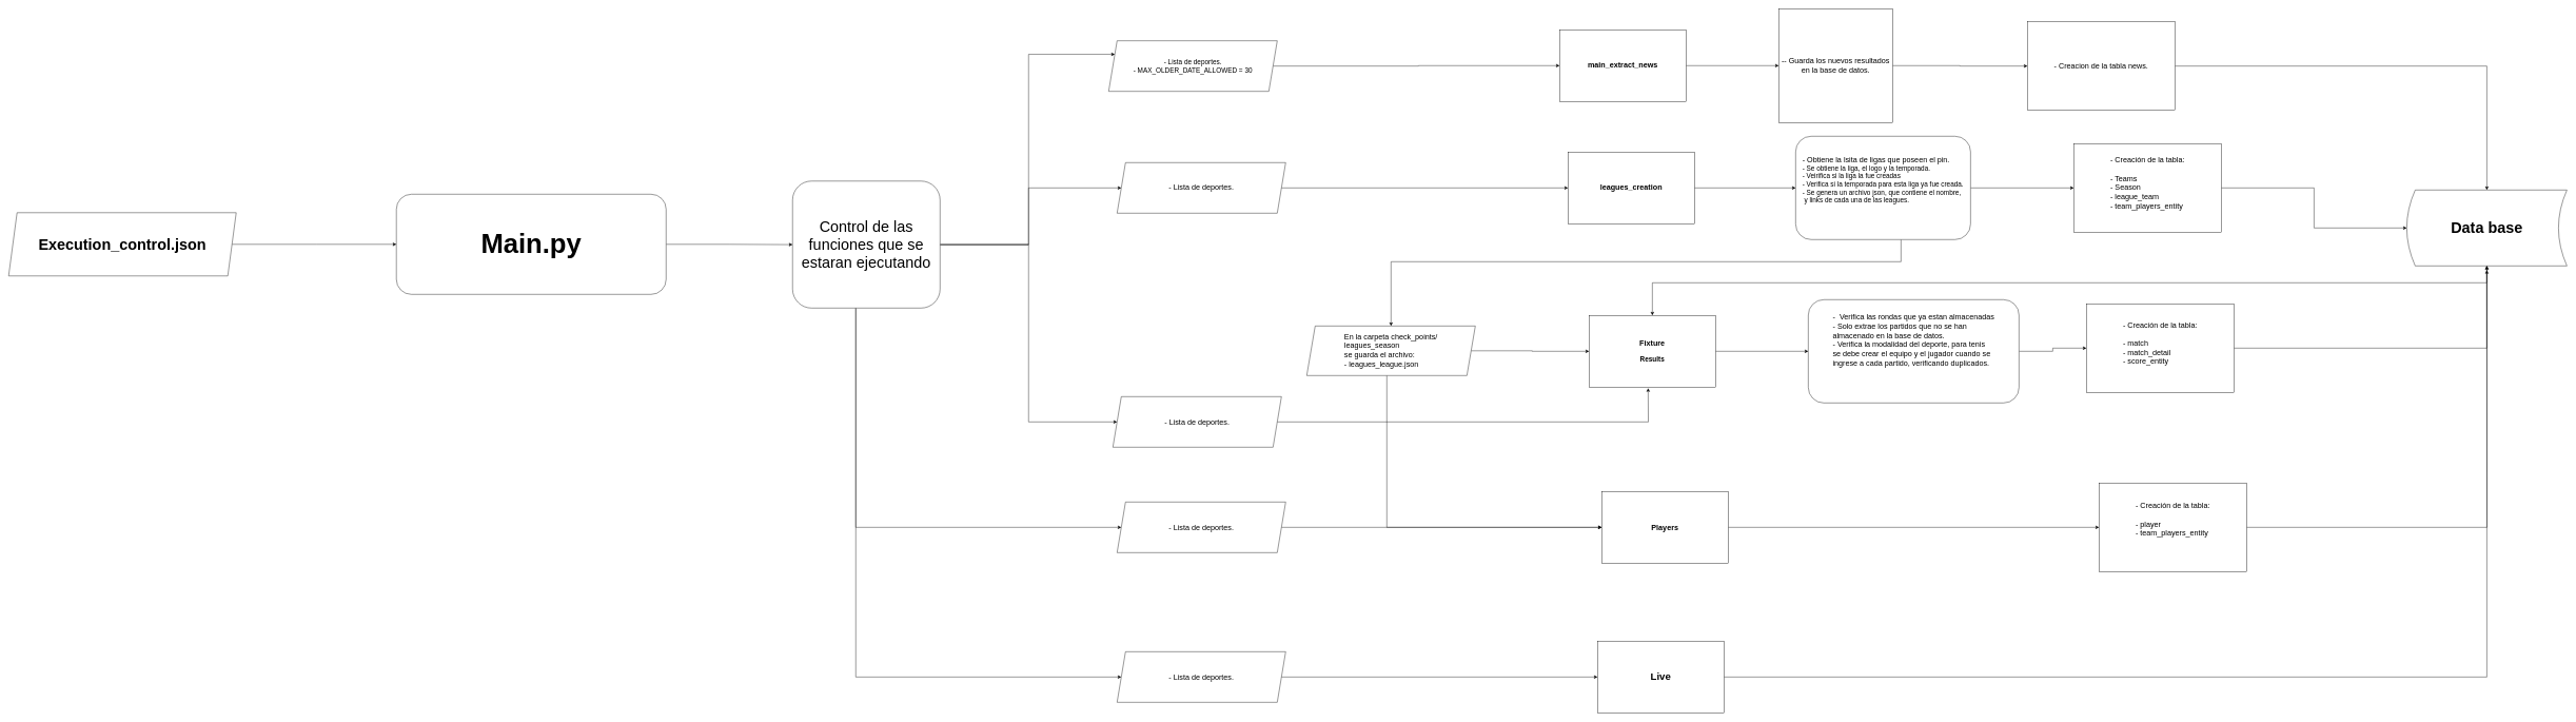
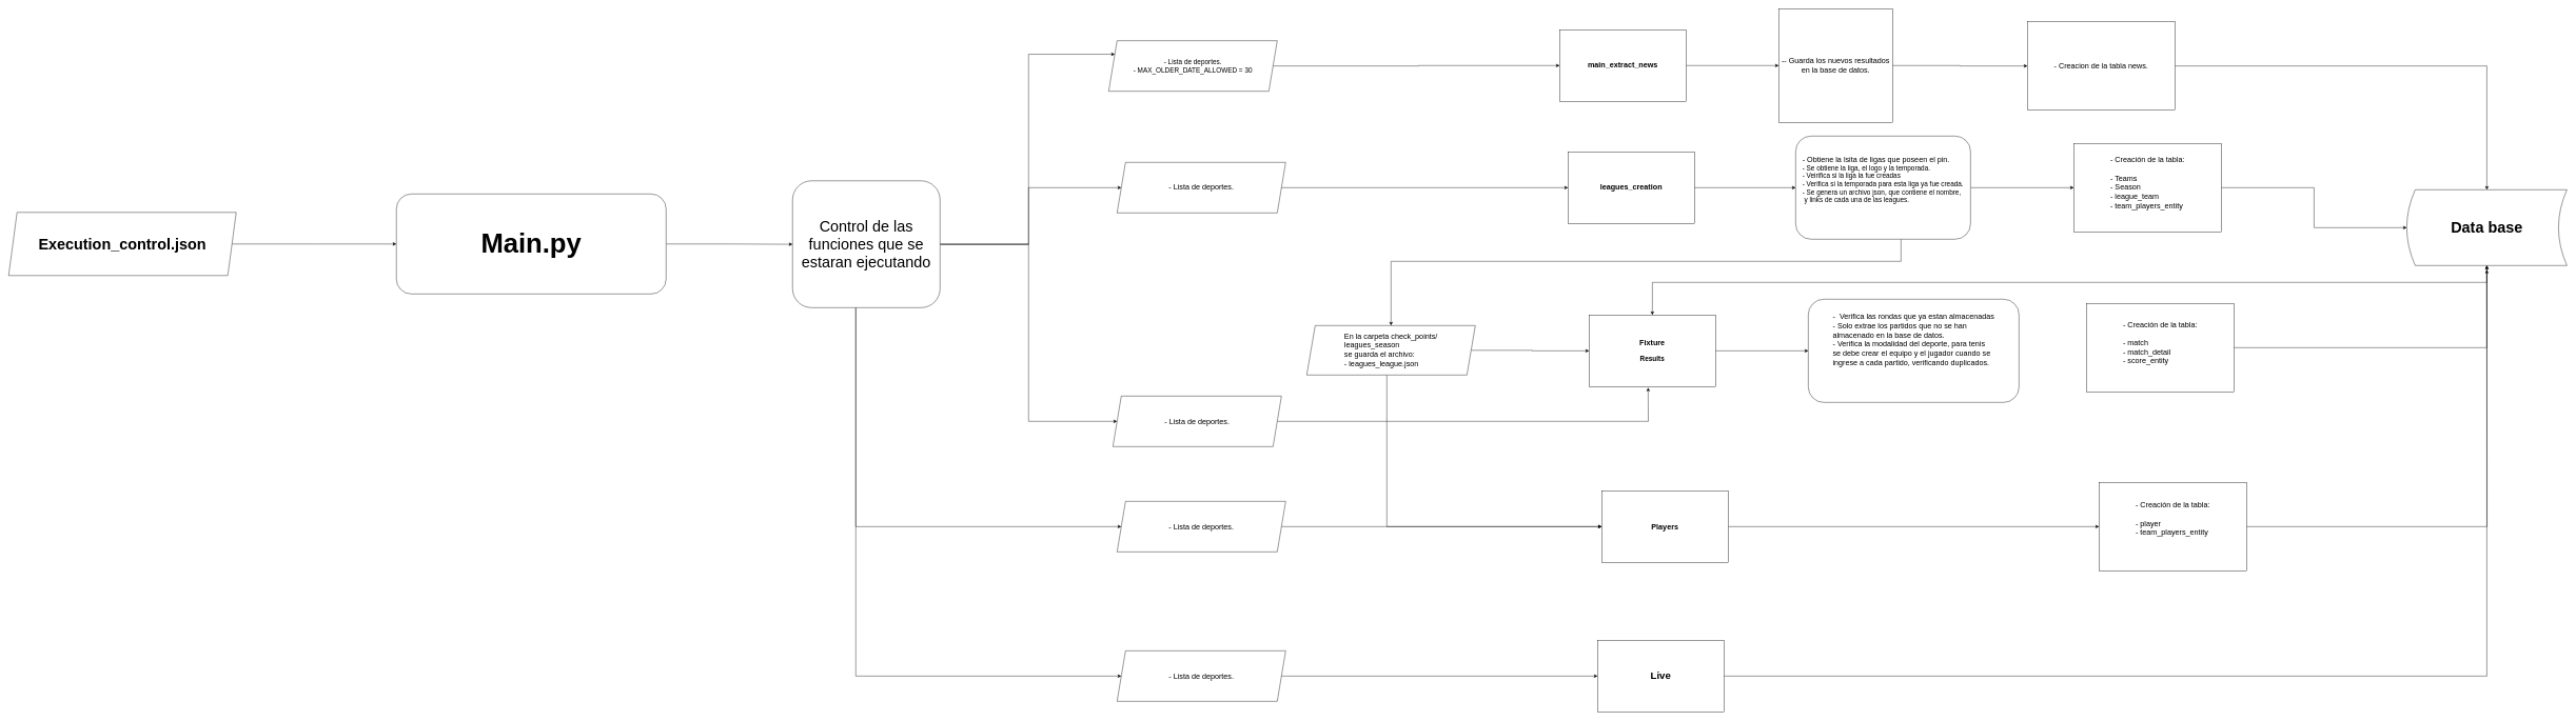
  <mxCell id="0" />
  <mxCell id="1" parent="0" />
  <mxCell id="2" style="edgeStyle=orthogonalEdgeStyle;rounded=0;orthogonalLoop=1;jettySize=auto;html=1;" edge="1" parent="1" source="3" target="7"><mxGeometry relative="1" as="geometry" /></mxCell>
  <mxCell id="3" value="&lt;h2&gt;&lt;font style=&quot;font-size: 18px;&quot;&gt;main_extract_news&lt;/font&gt;&lt;/h2&gt;" style="rounded=0;whiteSpace=wrap;html=1;" vertex="1" parent="1"><mxGeometry x="3700" y="70" width="300" height="170" as="geometry" /></mxCell>
  <mxCell id="4" style="edgeStyle=orthogonalEdgeStyle;rounded=0;orthogonalLoop=1;jettySize=auto;html=1;entryX=0;entryY=0.5;entryDx=0;entryDy=0;" edge="1" parent="1" source="5" target="3"><mxGeometry relative="1" as="geometry" /></mxCell>
  <mxCell id="5" value="&lt;div&gt;&lt;font size=&quot;3&quot;&gt;- Lista de deportes.&lt;br&gt;&lt;/font&gt;&lt;/div&gt;&lt;div&gt;&lt;font size=&quot;3&quot;&gt;- MAX_OLDER_DATE_ALLOWED = 30&lt;/font&gt;&lt;/div&gt;" style="shape=parallelogram;perimeter=parallelogramPerimeter;whiteSpace=wrap;html=1;fixedSize=1;" vertex="1" parent="1"><mxGeometry x="2630" y="96" width="400" height="120" as="geometry" /></mxCell>
  <mxCell id="6" style="edgeStyle=orthogonalEdgeStyle;rounded=0;orthogonalLoop=1;jettySize=auto;html=1;entryX=0;entryY=0.5;entryDx=0;entryDy=0;" edge="1" parent="1" source="7" target="21"><mxGeometry relative="1" as="geometry" /></mxCell>
  <mxCell id="7" value="&lt;font style=&quot;font-size: 18px;&quot;&gt;-- Guarda los nuevos resultados en la base de datos.&lt;/font&gt;" style="whiteSpace=wrap;html=1;aspect=fixed;" vertex="1" parent="1"><mxGeometry x="4220" y="20" width="270" height="270" as="geometry" /></mxCell>
  <mxCell id="8" style="edgeStyle=orthogonalEdgeStyle;rounded=0;orthogonalLoop=1;jettySize=auto;html=1;" edge="1" parent="1" source="9" target="14"><mxGeometry relative="1" as="geometry"><mxPoint x="4270" y="460" as="targetPoint" /></mxGeometry></mxCell>
  <mxCell id="9" value="&lt;h2&gt;&lt;font style=&quot;font-size: 18px;&quot;&gt;leagues_creation&lt;/font&gt;&lt;/h2&gt;" style="rounded=0;whiteSpace=wrap;html=1;" vertex="1" parent="1"><mxGeometry x="3720" y="360" width="300" height="170" as="geometry" /></mxCell>
  <mxCell id="10" style="edgeStyle=orthogonalEdgeStyle;rounded=0;orthogonalLoop=1;jettySize=auto;html=1;entryX=0;entryY=0.5;entryDx=0;entryDy=0;" edge="1" parent="1" source="11" target="9"><mxGeometry relative="1" as="geometry" /></mxCell>
  <mxCell id="11" value="&lt;div&gt;&lt;font style=&quot;font-size: 18px;&quot;&gt;- Lista de deportes.&lt;br&gt;&lt;/font&gt;&lt;/div&gt;" style="shape=parallelogram;perimeter=parallelogramPerimeter;whiteSpace=wrap;html=1;fixedSize=1;" vertex="1" parent="1"><mxGeometry x="2650" y="385" width="400" height="120" as="geometry" /></mxCell>
  <mxCell id="12" style="edgeStyle=orthogonalEdgeStyle;rounded=0;orthogonalLoop=1;jettySize=auto;html=1;" edge="1" parent="1" source="14" target="17"><mxGeometry relative="1" as="geometry"><Array as="points"><mxPoint x="4510" y="620" /><mxPoint x="3300" y="620" /></Array></mxGeometry></mxCell>
  <mxCell id="13" style="edgeStyle=orthogonalEdgeStyle;rounded=0;orthogonalLoop=1;jettySize=auto;html=1;" edge="1" parent="1" source="14" target="23"><mxGeometry relative="1" as="geometry" /></mxCell>
  <mxCell id="14" value="&lt;div align=&quot;left&quot;&gt;&lt;font style=&quot;font-size: 18px;&quot;&gt;- Obtiene la lsita de ligas que poseen el pin.&lt;/font&gt;&lt;/div&gt;&lt;div align=&quot;left&quot;&gt;&lt;font size=&quot;3&quot;&gt;- Se obtiene la liga, el logo y la temporada.&lt;/font&gt;&lt;/div&gt;&lt;div align=&quot;left&quot;&gt;&lt;font size=&quot;3&quot;&gt;- Veirifica si la liga la fue creadas&lt;/font&gt;&lt;/div&gt;&lt;div align=&quot;left&quot;&gt;&lt;font size=&quot;3&quot;&gt;- Verifica si la temporada para esta liga ya fue creada.&lt;/font&gt;&lt;/div&gt;&lt;div align=&quot;left&quot;&gt;&lt;font size=&quot;3&quot;&gt;- Se genera un archivo json, que contiene el nombre,&lt;/font&gt;&lt;/div&gt;&lt;div align=&quot;left&quot;&gt;&lt;font size=&quot;3&quot;&gt;&amp;nbsp;y links de cada una de las leagues.&lt;br&gt;&lt;/font&gt;&lt;/div&gt;&lt;div align=&quot;left&quot;&gt;&lt;font size=&quot;3&quot;&gt;&lt;br&gt;&lt;/font&gt;&lt;/div&gt;&lt;div align=&quot;left&quot;&gt;&lt;font size=&quot;3&quot;&gt;&lt;br&gt;&lt;/font&gt;&lt;/div&gt;" style="rounded=1;whiteSpace=wrap;html=1;" vertex="1" parent="1"><mxGeometry x="4260" y="322.5" width="415" height="245" as="geometry" /></mxCell>
  <mxCell id="15" style="edgeStyle=orthogonalEdgeStyle;rounded=0;orthogonalLoop=1;jettySize=auto;html=1;" edge="1" parent="1" source="17" target="25"><mxGeometry relative="1" as="geometry" /></mxCell>
  <mxCell id="16" style="edgeStyle=orthogonalEdgeStyle;rounded=0;orthogonalLoop=1;jettySize=auto;html=1;entryX=0;entryY=0.5;entryDx=0;entryDy=0;" edge="1" parent="1" source="17" target="31"><mxGeometry relative="1" as="geometry"><Array as="points"><mxPoint x="3290" y="1250" /></Array></mxGeometry></mxCell>
  <mxCell id="17" value="&lt;div align=&quot;justify&quot;&gt;&lt;font style=&quot;font-size: 18px;&quot;&gt;En la carpeta check_points/&lt;/font&gt;&lt;/div&gt;&lt;div align=&quot;justify&quot;&gt;&lt;font style=&quot;font-size: 18px;&quot;&gt;leagues_season&lt;/font&gt;&lt;/div&gt;&lt;div align=&quot;justify&quot;&gt;&lt;font style=&quot;font-size: 18px;&quot;&gt;se guarda el archivo:&lt;br&gt;&lt;/font&gt;&lt;/div&gt;&lt;div align=&quot;justify&quot;&gt;&lt;font style=&quot;font-size: 18px;&quot;&gt;- leagues_league.json&lt;br&gt;&lt;/font&gt;&lt;/div&gt;" style="shape=parallelogram;perimeter=parallelogramPerimeter;whiteSpace=wrap;html=1;fixedSize=1;" vertex="1" parent="1"><mxGeometry x="3100" y="772.5" width="400" height="117.5" as="geometry" /></mxCell>
  <mxCell id="18" style="edgeStyle=orthogonalEdgeStyle;rounded=0;orthogonalLoop=1;jettySize=auto;html=1;" edge="1" parent="1" source="19" target="25"><mxGeometry relative="1" as="geometry"><Array as="points"><mxPoint x="5900" y="670" /><mxPoint x="3920" y="670" /></Array></mxGeometry></mxCell>
  <mxCell id="19" value="&lt;b&gt;&lt;font style=&quot;font-size: 36px;&quot;&gt;Data base&lt;/font&gt;&lt;/b&gt;" style="shape=dataStorage;whiteSpace=wrap;html=1;fixedSize=1;" vertex="1" parent="1"><mxGeometry x="5710" y="450" width="380" height="180" as="geometry" /></mxCell>
  <mxCell id="20" style="edgeStyle=orthogonalEdgeStyle;rounded=0;orthogonalLoop=1;jettySize=auto;html=1;" edge="1" parent="1" source="21" target="19"><mxGeometry relative="1" as="geometry"><mxPoint x="5200" y="156" as="targetPoint" /></mxGeometry></mxCell>
  <mxCell id="21" value="&lt;font style=&quot;font-size: 18px;&quot;&gt;- Creacion de la tabla news.&lt;/font&gt;" style="rounded=0;whiteSpace=wrap;html=1;" vertex="1" parent="1"><mxGeometry x="4810" y="51" width="350" height="210" as="geometry" /></mxCell>
  <mxCell id="22" style="edgeStyle=orthogonalEdgeStyle;rounded=0;orthogonalLoop=1;jettySize=auto;html=1;" edge="1" parent="1" source="23" target="19"><mxGeometry relative="1" as="geometry" /></mxCell>
  <mxCell id="23" value="&lt;div align=&quot;left&quot;&gt;&lt;font style=&quot;font-size: 18px;&quot;&gt;- Creación de la tabla:&lt;/font&gt;&lt;/div&gt;&lt;div align=&quot;left&quot;&gt;&lt;font style=&quot;font-size: 18px;&quot;&gt;&lt;br&gt;&lt;/font&gt;&lt;/div&gt;&lt;div align=&quot;left&quot;&gt;&lt;font style=&quot;font-size: 18px;&quot;&gt;- Teams&lt;/font&gt;&lt;/div&gt;&lt;div align=&quot;left&quot;&gt;&lt;font style=&quot;font-size: 18px;&quot;&gt;- Season&lt;/font&gt;&lt;/div&gt;&lt;div align=&quot;left&quot;&gt;&lt;font style=&quot;font-size: 18px;&quot;&gt;- league_team&lt;/font&gt;&lt;/div&gt;&lt;div align=&quot;left&quot;&gt;&lt;font style=&quot;font-size: 18px;&quot;&gt;- team_players_entity&lt;br&gt;&lt;/font&gt;&lt;/div&gt;&lt;div align=&quot;left&quot;&gt;&lt;font style=&quot;font-size: 18px;&quot;&gt;&lt;br&gt;&lt;/font&gt;&lt;/div&gt;" style="rounded=0;whiteSpace=wrap;html=1;" vertex="1" parent="1"><mxGeometry x="4920" y="340" width="350" height="210" as="geometry" /></mxCell>
  <mxCell id="24" style="edgeStyle=orthogonalEdgeStyle;rounded=0;orthogonalLoop=1;jettySize=auto;html=1;" edge="1" parent="1" source="25" target="27"><mxGeometry relative="1" as="geometry" /></mxCell>
  <mxCell id="25" value="&lt;h2&gt;&lt;font style=&quot;font-size: 18px;&quot;&gt;Fixture&lt;/font&gt;&lt;/h2&gt;&lt;h2&gt;&lt;font size=&quot;3&quot;&gt;Results&lt;/font&gt;&lt;/h2&gt;" style="rounded=0;whiteSpace=wrap;html=1;" vertex="1" parent="1"><mxGeometry x="3770" y="747.5" width="300" height="170" as="geometry" /></mxCell>
- <mxCell id="26" style="edgeStyle=orthogonalEdgeStyle;rounded=0;orthogonalLoop=1;jettySize=auto;html=1;" edge="1" parent="1" source="27" target="29"><mxGeometry relative="1" as="geometry" /></mxCell>
  <mxCell id="27" value="&lt;div align=&quot;left&quot;&gt;&lt;font style=&quot;font-size: 18px;&quot;&gt;-&amp;nbsp; Verifica las rondas que ya estan almacenadas&lt;/font&gt;&lt;/div&gt;&lt;div align=&quot;left&quot;&gt;&lt;font style=&quot;font-size: 18px;&quot;&gt;- Solo extrae los partidos que no se han &lt;br&gt;&lt;/font&gt;&lt;/div&gt;&lt;div align=&quot;left&quot;&gt;&lt;font style=&quot;font-size: 18px;&quot;&gt;almacenado en la base de datos.&lt;/font&gt;&lt;/div&gt;&lt;div align=&quot;left&quot;&gt;&lt;font style=&quot;font-size: 18px;&quot;&gt;- Verifica la modalidad del deporte, para tenis&lt;/font&gt;&lt;/div&gt;&lt;div align=&quot;left&quot;&gt;&lt;font style=&quot;font-size: 18px;&quot;&gt;se debe crear el equipo y el jugador cuando se&lt;/font&gt;&lt;/div&gt;&lt;div align=&quot;left&quot;&gt;&lt;font style=&quot;font-size: 18px;&quot;&gt;ingrese a cada partido, verificando duplicados.&lt;br&gt;&lt;/font&gt;&lt;/div&gt;&lt;br&gt;&lt;div align=&quot;left&quot;&gt;&lt;font size=&quot;3&quot;&gt;&lt;br&gt;&lt;/font&gt;&lt;/div&gt;&lt;div align=&quot;left&quot;&gt;&lt;font size=&quot;3&quot;&gt;&lt;br&gt;&lt;/font&gt;&lt;/div&gt;" style="rounded=1;whiteSpace=wrap;html=1;" vertex="1" parent="1"><mxGeometry x="4290" y="710" width="500" height="245" as="geometry" /></mxCell>
  <mxCell id="28" style="edgeStyle=orthogonalEdgeStyle;rounded=0;orthogonalLoop=1;jettySize=auto;html=1;entryX=0.5;entryY=1;entryDx=0;entryDy=0;" edge="1" parent="1" source="29" target="19"><mxGeometry relative="1" as="geometry" /></mxCell>
  <mxCell id="29" value="&lt;div align=&quot;left&quot;&gt;&lt;font style=&quot;font-size: 18px;&quot;&gt;- Creación de la tabla:&lt;/font&gt;&lt;/div&gt;&lt;div align=&quot;left&quot;&gt;&lt;font style=&quot;font-size: 18px;&quot;&gt;&lt;br&gt;&lt;/font&gt;&lt;/div&gt;&lt;div align=&quot;left&quot;&gt;&lt;font style=&quot;font-size: 18px;&quot;&gt;- match&lt;br&gt;&lt;/font&gt;&lt;/div&gt;&lt;div align=&quot;left&quot;&gt;&lt;font style=&quot;font-size: 18px;&quot;&gt;- match_detail&lt;br&gt;&lt;/font&gt;&lt;/div&gt;&lt;div align=&quot;left&quot;&gt;&lt;font style=&quot;font-size: 18px;&quot;&gt;- score_entity&lt;/font&gt;&lt;/div&gt;&lt;div align=&quot;left&quot;&gt;&lt;font style=&quot;font-size: 18px;&quot;&gt;&lt;br&gt;&lt;/font&gt;&lt;/div&gt;" style="rounded=0;whiteSpace=wrap;html=1;" vertex="1" parent="1"><mxGeometry x="4950" y="720" width="350" height="210" as="geometry" /></mxCell>
  <mxCell id="30" style="edgeStyle=orthogonalEdgeStyle;rounded=0;orthogonalLoop=1;jettySize=auto;html=1;" edge="1" parent="1" source="31" target="37"><mxGeometry relative="1" as="geometry" /></mxCell>
  <mxCell id="31" value="&lt;font style=&quot;font-size: 18px;&quot;&gt;&lt;b&gt;Players&lt;/b&gt;&lt;/font&gt;" style="rounded=0;whiteSpace=wrap;html=1;" vertex="1" parent="1"><mxGeometry x="3800" y="1165" width="300" height="170" as="geometry" /></mxCell>
  <mxCell id="32" style="edgeStyle=orthogonalEdgeStyle;rounded=0;orthogonalLoop=1;jettySize=auto;html=1;" edge="1" parent="1" source="33"><mxGeometry relative="1" as="geometry"><mxPoint x="3910" y="920" as="targetPoint" /></mxGeometry></mxCell>
  <mxCell id="33" value="&lt;div&gt;&lt;font style=&quot;font-size: 18px;&quot;&gt;- Lista de deportes.&lt;br&gt;&lt;/font&gt;&lt;/div&gt;" style="shape=parallelogram;perimeter=parallelogramPerimeter;whiteSpace=wrap;html=1;fixedSize=1;" vertex="1" parent="1"><mxGeometry x="2640" y="940" width="400" height="120" as="geometry" /></mxCell>
  <mxCell id="34" style="edgeStyle=orthogonalEdgeStyle;rounded=0;orthogonalLoop=1;jettySize=auto;html=1;" edge="1" parent="1" source="35" target="31"><mxGeometry relative="1" as="geometry" /></mxCell>
  <mxCell id="35" value="&lt;div&gt;&lt;font style=&quot;font-size: 18px;&quot;&gt;- Lista de deportes.&lt;br&gt;&lt;/font&gt;&lt;/div&gt;" style="shape=parallelogram;perimeter=parallelogramPerimeter;whiteSpace=wrap;html=1;fixedSize=1;" vertex="1" parent="1"><mxGeometry x="2650" y="1190" width="400" height="120" as="geometry" /></mxCell>
  <mxCell id="36" style="edgeStyle=orthogonalEdgeStyle;rounded=0;orthogonalLoop=1;jettySize=auto;html=1;" edge="1" parent="1" source="37"><mxGeometry relative="1" as="geometry"><mxPoint x="5900" y="640" as="targetPoint" /></mxGeometry></mxCell>
  <mxCell id="37" value="&lt;div align=&quot;left&quot;&gt;&lt;font style=&quot;font-size: 18px;&quot;&gt;- Creación de la tabla:&lt;/font&gt;&lt;/div&gt;&lt;div align=&quot;left&quot;&gt;&lt;font style=&quot;font-size: 18px;&quot;&gt;&lt;br&gt;&lt;/font&gt;&lt;/div&gt;&lt;div align=&quot;left&quot;&gt;&lt;font style=&quot;font-size: 18px;&quot;&gt;- player&lt;br&gt;&lt;/font&gt;&lt;/div&gt;&lt;div align=&quot;left&quot;&gt;&lt;font style=&quot;font-size: 18px;&quot;&gt;- team_players_entity&lt;br&gt;&lt;/font&gt;&lt;/div&gt;&lt;br&gt;&lt;div align=&quot;left&quot;&gt;&lt;font style=&quot;font-size: 18px;&quot;&gt;&lt;br&gt;&lt;/font&gt;&lt;/div&gt;" style="rounded=0;whiteSpace=wrap;html=1;" vertex="1" parent="1"><mxGeometry x="4980" y="1145" width="350" height="210" as="geometry" /></mxCell>
  <mxCell id="38" style="edgeStyle=orthogonalEdgeStyle;rounded=0;orthogonalLoop=1;jettySize=auto;html=1;" edge="1" parent="1" source="39" target="41"><mxGeometry relative="1" as="geometry" /></mxCell>
  <mxCell id="39" value="&lt;b&gt;&lt;font style=&quot;font-size: 36px;&quot;&gt;Execution_control.json&lt;/font&gt;&lt;/b&gt;" style="shape=parallelogram;perimeter=parallelogramPerimeter;whiteSpace=wrap;html=1;fixedSize=1;" vertex="1" parent="1"><mxGeometry x="20" y="503.75" width="540" height="150" as="geometry" /></mxCell>
  <mxCell id="40" style="edgeStyle=orthogonalEdgeStyle;rounded=0;orthogonalLoop=1;jettySize=auto;html=1;" edge="1" parent="1" source="41" target="47"><mxGeometry relative="1" as="geometry" /></mxCell>
  <mxCell id="41" value="&lt;b&gt;&lt;font style=&quot;font-size: 64px;&quot;&gt;Main.py&lt;/font&gt;&lt;/b&gt;" style="rounded=1;whiteSpace=wrap;html=1;" vertex="1" parent="1"><mxGeometry x="940" y="460" width="640" height="237.5" as="geometry" /></mxCell>
  <mxCell id="42" style="edgeStyle=orthogonalEdgeStyle;rounded=0;orthogonalLoop=1;jettySize=auto;html=1;entryX=0;entryY=0.25;entryDx=0;entryDy=0;" edge="1" parent="1" source="47" target="5"><mxGeometry relative="1" as="geometry"><Array as="points"><mxPoint x="2440" y="579" /><mxPoint x="2440" y="128" /></Array></mxGeometry></mxCell>
  <mxCell id="43" style="edgeStyle=orthogonalEdgeStyle;rounded=0;orthogonalLoop=1;jettySize=auto;html=1;" edge="1" parent="1" source="47" target="33"><mxGeometry relative="1" as="geometry"><Array as="points"><mxPoint x="2440" y="579" /><mxPoint x="2440" y="1000" /></Array></mxGeometry></mxCell>
  <mxCell id="44" style="edgeStyle=orthogonalEdgeStyle;rounded=0;orthogonalLoop=1;jettySize=auto;html=1;entryX=0;entryY=0.5;entryDx=0;entryDy=0;" edge="1" parent="1" source="47" target="35"><mxGeometry relative="1" as="geometry"><Array as="points"><mxPoint x="2030" y="1250" /></Array></mxGeometry></mxCell>
  <mxCell id="45" style="edgeStyle=orthogonalEdgeStyle;rounded=0;orthogonalLoop=1;jettySize=auto;html=1;entryX=0;entryY=0.5;entryDx=0;entryDy=0;" edge="1" parent="1" source="47" target="49"><mxGeometry relative="1" as="geometry"><Array as="points"><mxPoint x="2030" y="1605" /></Array></mxGeometry></mxCell>
  <mxCell id="46" style="edgeStyle=orthogonalEdgeStyle;rounded=0;orthogonalLoop=1;jettySize=auto;html=1;" edge="1" parent="1" source="47" target="11"><mxGeometry relative="1" as="geometry" /></mxCell>
  <mxCell id="47" value="&lt;font style=&quot;font-size: 36px;&quot;&gt;Control de las funciones que se estaran ejecutando&lt;/font&gt;" style="rounded=1;whiteSpace=wrap;html=1;" vertex="1" parent="1"><mxGeometry x="1880" y="428.75" width="350" height="301.25" as="geometry" /></mxCell>
  <mxCell id="48" style="edgeStyle=orthogonalEdgeStyle;rounded=0;orthogonalLoop=1;jettySize=auto;html=1;" edge="1" parent="1" source="49" target="51"><mxGeometry relative="1" as="geometry" /></mxCell>
  <mxCell id="49" value="&lt;div&gt;&lt;font style=&quot;font-size: 18px;&quot;&gt;- Lista de deportes.&lt;br&gt;&lt;/font&gt;&lt;/div&gt;" style="shape=parallelogram;perimeter=parallelogramPerimeter;whiteSpace=wrap;html=1;fixedSize=1;" vertex="1" parent="1"><mxGeometry x="2650" y="1545" width="400" height="120" as="geometry" /></mxCell>
  <mxCell id="50" style="edgeStyle=orthogonalEdgeStyle;rounded=0;orthogonalLoop=1;jettySize=auto;html=1;entryX=0.5;entryY=1;entryDx=0;entryDy=0;" edge="1" parent="1" source="51" target="19"><mxGeometry relative="1" as="geometry"><mxPoint x="5180" y="1650" as="targetPoint" /></mxGeometry></mxCell>
  <mxCell id="51" value="&lt;b&gt;&lt;font style=&quot;font-size: 24px;&quot;&gt;Live&lt;/font&gt;&lt;/b&gt;" style="rounded=0;whiteSpace=wrap;html=1;" vertex="1" parent="1"><mxGeometry x="3790" y="1520" width="300" height="170" as="geometry" /></mxCell>
